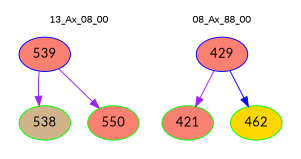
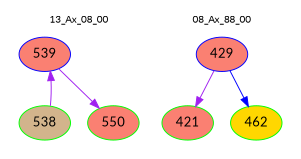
  digraph {
    fontname=Lato
    node [color=green fillcolor=salmon fontname=Lato style=filled]
    edge [color=purple fontname=Lato]
    n1 [color=blue label=539]
    n2 [fillcolor=tan label=538]
    n3 [label=550]
    n4 [color=blue label=429]
    n5 [label=421]
    n6 [fillcolor=gold label=462]
    subgraph cluster_1 {
      color=white
      fontsize=10
      label="13_Ax_08_00"
      n1
      n2
      n3
    }
    subgraph cluster_2 {
      color=white
      fontsize=10
      label="08_Ax_88_00"
      n4
      n5
      n6
    }
-   n1 -> n2
+   n2 -> n1
    n1 -> n3
    n4 -> n5
    n4 -> n6 [color=blue]
  }
